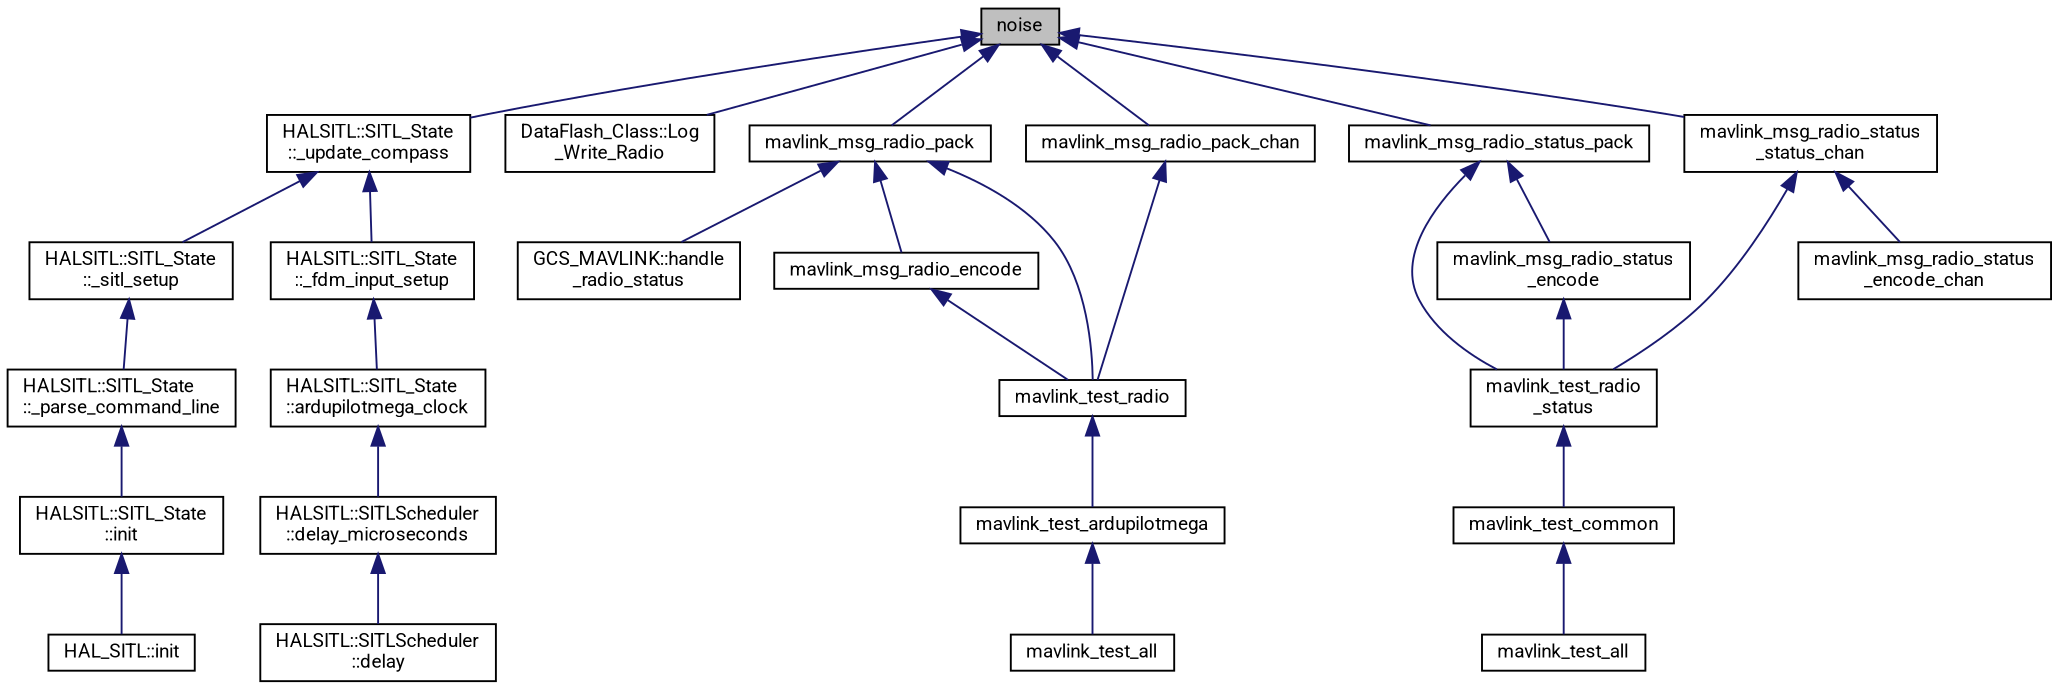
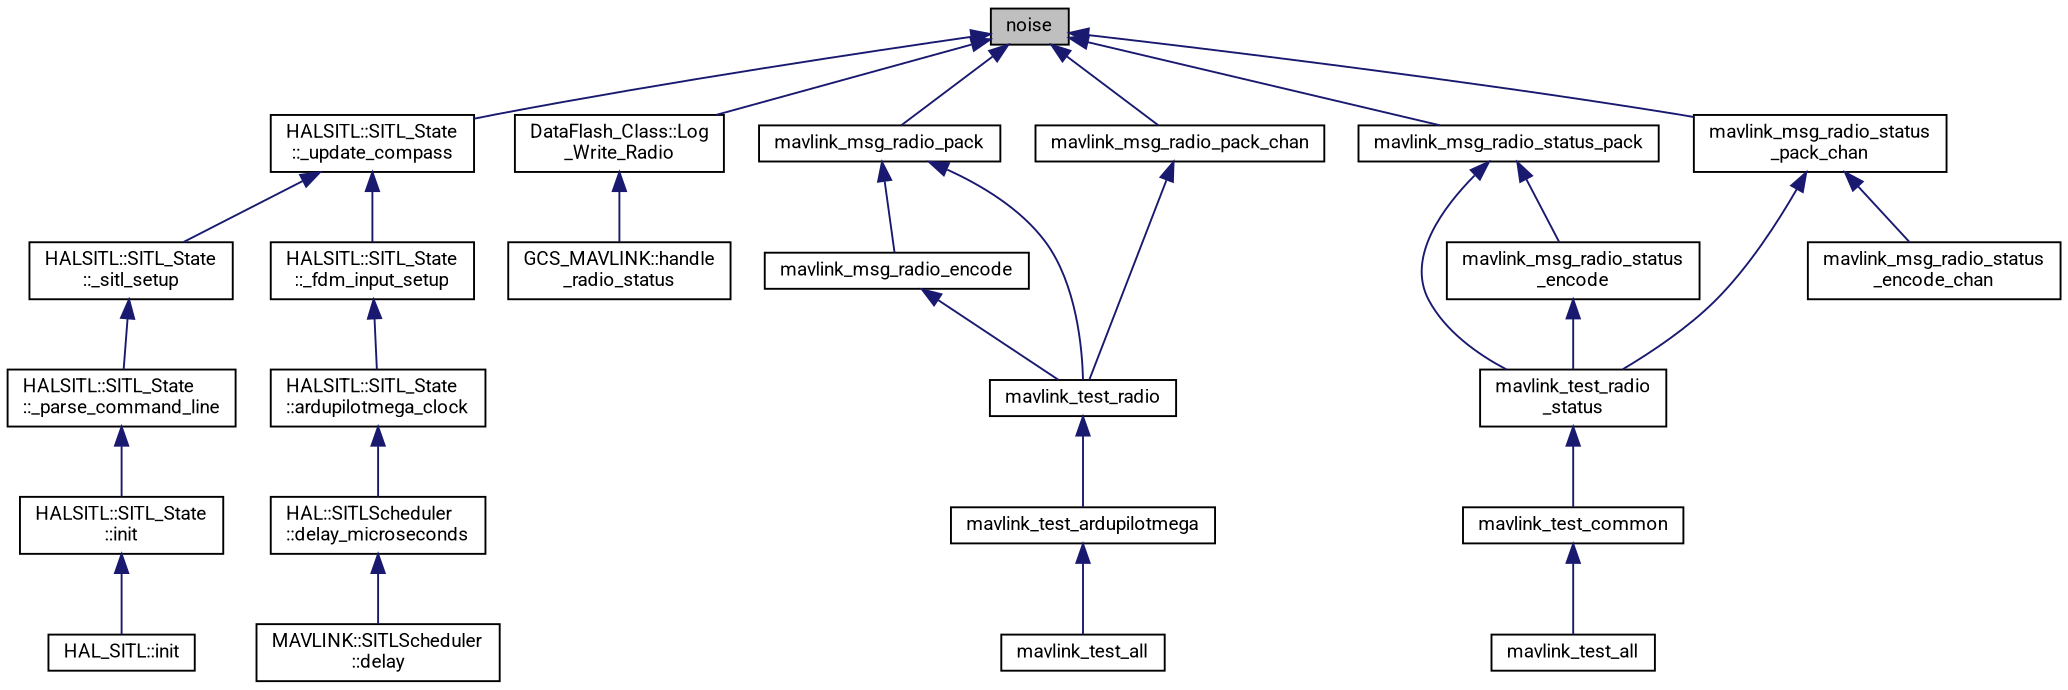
  digraph {
    fontname=Roboto
    rankdir=TB
    node [color=black fillcolor=white fontname=Roboto fontsize=10 shape=record style=filled]
    edge [color=midnightblue dir=back fontname=Roboto fontsize=10 labelfontname=Helvetica labelfontsize=10 style=solid]
    n1 [fillcolor=grey75 fontcolor=black height=0.2 label=noise width=0.4]
    n2 [height=0.2 label="HALSITL::SITL_State\l::_update_compass" width=0.4]
    n3 [height=0.2 label="DataFlash_Class::Log\l_Write_Radio" width=0.4]
    n4 [height=0.2 label=mavlink_msg_radio_pack width=0.4]
    n5 [height=0.2 label=mavlink_msg_radio_pack_chan width=0.4]
    n6 [height=0.2 label=mavlink_msg_radio_status_pack width=0.4]
-   n7 [height=0.2 label="mavlink_msg_radio_status\l_status_chan" width=0.4]
+   n7 [height=0.2 label="mavlink_msg_radio_status\l_pack_chan" width=0.4]
    n8 [height=0.2 label="HALSITL::SITL_State\l::_sitl_setup" width=0.4]
    n9 [height=0.2 label="HALSITL::SITL_State\l::_fdm_input_setup" width=0.4]
    n10 [height=0.2 label="GCS_MAVLINK::handle\l_radio_status" width=0.4]
    n11 [height=0.2 label=mavlink_msg_radio_encode width=0.4]
    n12 [height=0.2 label=mavlink_test_radio width=0.4]
    n13 [height=0.2 label="mavlink_test_radio\l_status" width=0.4]
    n14 [height=0.2 label="mavlink_msg_radio_status\l_encode" width=0.4]
    n15 [height=0.2 label="mavlink_msg_radio_status\l_encode_chan" width=0.4]
    n16 [height=0.2 label="HALSITL::SITL_State\l::_parse_command_line" width=0.4]
    n17 [height=0.2 label="HALSITL::SITL_State\l::ardupilotmega_clock" width=0.4]
    n18 [height=0.2 label="HALSITL::SITL_State\l::init" width=0.4]
    n19 [height=0.2 label="HAL_SITL::init" width=0.4]
-   n20 [height=0.2 label="HALSITL::SITLScheduler\l::delay_microseconds" width=0.4]
-   n21 [height=0.2 label="HALSITL::SITLScheduler\l::delay" width=0.4]
+   n20 [height=0.2 label="HAL::SITLScheduler\l::delay_microseconds" width=0.4]
+   n21 [height=0.2 label="MAVLINK::SITLScheduler\l::delay" width=0.4]
    n22 [height=0.2 label=mavlink_test_ardupilotmega width=0.4]
    n23 [height=0.2 label=mavlink_test_all width=0.4]
    n24 [height=0.2 label=mavlink_test_common width=0.4]
    n25 [height=0.2 label=mavlink_test_all width=0.4]
    n1 -> n2
    n1 -> n3
    n1 -> n4
    n1 -> n5
    n1 -> n6
    n1 -> n7
    n2 -> n8
    n2 -> n9
-   n4 -> n10
+   n3 -> n10
    n4 -> n11
    n4 -> n12
    n5 -> n12
    n6 -> n13
    n6 -> n14
    n7 -> n13
    n7 -> n15
    n8 -> n16
    n9 -> n17
    n11 -> n12
    n12 -> n22
    n13 -> n24
    n14 -> n13
    n16 -> n18
    n17 -> n20
    n18 -> n19
    n20 -> n21
    n22 -> n23
    n24 -> n25
  }
